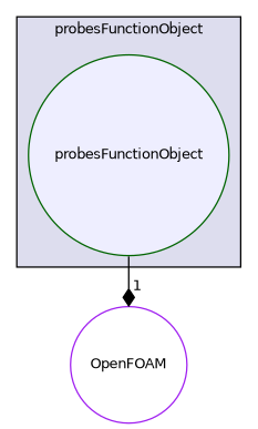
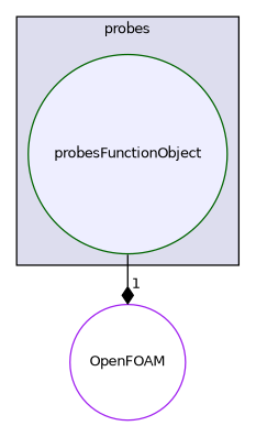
  digraph {
    compound=true
    node [fontname=Helvetica fontsize=10 shape=circle]
    n1 [fillcolor="#eeeeff" label=probesFunctionObject pencolor=black style=filled color=darkgreen]
    n2 [color=purple label=OpenFOAM]
    subgraph cluster_1 {
      bgcolor="#ddddee"
      fontname=Helvetica
      fontsize=10
-     label=probesFunctionObject
+     label=probes
      pencolor=black
      n1
    }
    n1 -> n2 [headlabel=1 labeldistance=1.5 labelfontname=Helvetica labelfontsize=10 arrowhead=diamond]
  }
